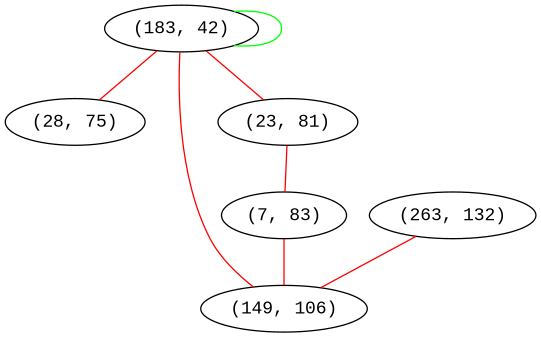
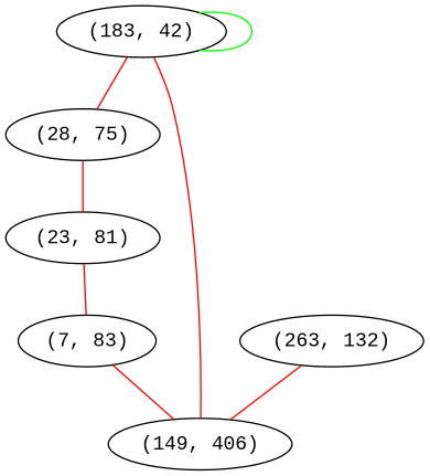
  graph {
    fontname="Liberation Mono"
    node [fontname="Liberation Mono"]
    edge [color=red fontname="Liberation Mono" weight=1]
    n1 [label="(183, 42)"]
    "(28, 75)"
-   "(149, 106)"
+   "(149, 106)" [label="(149, 406)"]
    "(23, 81)"
    "(7, 83)"
    "(263, 132)"
    n1 -- n1 [color=green weight=2]
    n1 -- "(28, 75)"
    n1 -- "(149, 106)"
-   n1 -- "(23, 81)"
+   "(28, 75)" -- "(23, 81)"
    "(23, 81)" -- "(7, 83)"
    "(7, 83)" -- "(149, 106)"
    "(263, 132)" -- "(149, 106)"
  }
